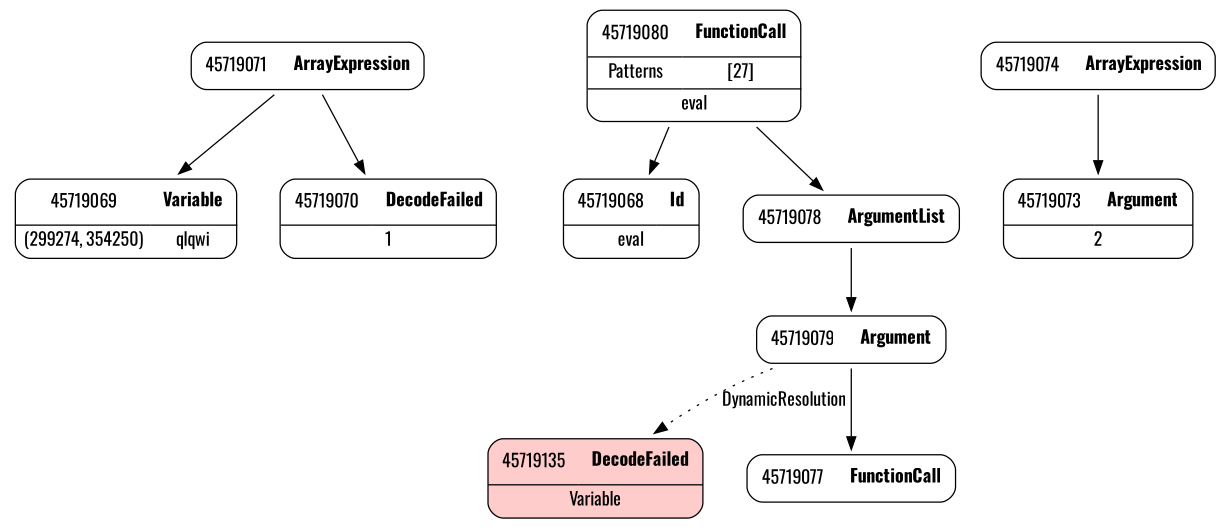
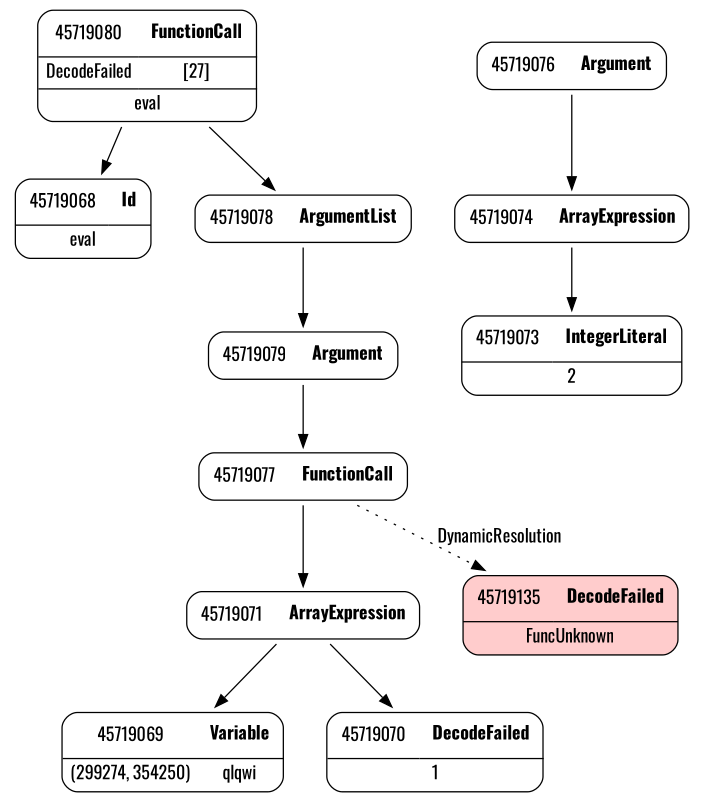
  digraph {
    fontname=Oswald
    node [fontname=Oswald shape=none]
    edge [fontname=Oswald weight=2]
    n1 [label=<<TABLE border='1' cellspacing='0' cellpadding='10' style='rounded' ><TR><TD border='0'>45719069</TD><TD border='0'><B>Variable</B></TD></TR><HR/><TR><TD border='0' cellpadding='5'>(299274, 354250)</TD><TD border='0' cellpadding='5'>qlqwi</TD></TR></TABLE>>]
    n2 [label=<<TABLE border='1' cellspacing='0' cellpadding='10' style='rounded' ><TR><TD border='0'>45719068</TD><TD border='0'><B>Id</B></TD></TR><HR/><TR><TD border='0' cellpadding='5' colspan='2'>eval</TD></TR></TABLE>>]
    n3 [label=<<TABLE border='1' cellspacing='0' cellpadding='10' style='rounded' ><TR><TD border='0'>45719071</TD><TD border='0'><B>ArrayExpression</B></TD></TR></TABLE>>]
    n4 [label=<<TABLE border='1' cellspacing='0' cellpadding='10' style='rounded' ><TR><TD border='0'>45719070</TD><TD border='0'><B>DecodeFailed</B></TD></TR><HR/><TR><TD border='0' cellpadding='5' colspan='2'>1</TD></TR></TABLE>>]
-   n5 [label=<<TABLE border='1' cellspacing='0' cellpadding='10' style='rounded' bgcolor='#FFCCCC' ><TR><TD border='0'>45719135</TD><TD border='0'><B>DecodeFailed</B></TD></TR><HR/><TR><TD border='0' cellpadding='5' colspan='2'>Variable</TD></TR></TABLE>>]
-   n6 [label=<<TABLE border='1' cellspacing='0' cellpadding='10' style='rounded' ><TR><TD border='0'>45719080</TD><TD border='0'><B>FunctionCall</B></TD></TR><HR/><TR><TD border='0' cellpadding='5'>Patterns</TD><TD border='0' cellpadding='5'>[27]</TD></TR><HR/><TR><TD border='0' cellpadding='5' colspan='2'>eval</TD></TR></TABLE>>]
+   n5 [label=<<TABLE border='1' cellspacing='0' cellpadding='10' style='rounded' bgcolor='#FFCCCC' ><TR><TD border='0'>45719135</TD><TD border='0'><B>DecodeFailed</B></TD></TR><HR/><TR><TD border='0' cellpadding='5' colspan='2'>FuncUnknown</TD></TR></TABLE>>]
+   n6 [label=<<TABLE border='1' cellspacing='0' cellpadding='10' style='rounded' ><TR><TD border='0'>45719080</TD><TD border='0'><B>FunctionCall</B></TD></TR><HR/><TR><TD border='0' cellpadding='5'>DecodeFailed</TD><TD border='0' cellpadding='5'>[27]</TD></TR><HR/><TR><TD border='0' cellpadding='5' colspan='2'>eval</TD></TR></TABLE>>]
    n7 [label=<<TABLE border='1' cellspacing='0' cellpadding='10' style='rounded' ><TR><TD border='0'>45719078</TD><TD border='0'><B>ArgumentList</B></TD></TR></TABLE>>]
    n8 [label=<<TABLE border='1' cellspacing='0' cellpadding='10' style='rounded' ><TR><TD border='0'>45719079</TD><TD border='0'><B>Argument</B></TD></TR></TABLE>>]
    n9 [label=<<TABLE border='1' cellspacing='0' cellpadding='10' style='rounded' ><TR><TD border='0'>45719077</TD><TD border='0'><B>FunctionCall</B></TD></TR></TABLE>>]
-   n10 [label=<<TABLE border='1' cellspacing='0' cellpadding='10' style='rounded' ><TR><TD border='0'>45719073</TD><TD border='0'><B>Argument</B></TD></TR><HR/><TR><TD border='0' cellpadding='5' colspan='2'>2</TD></TR></TABLE>>]
+   n10 [label=<<TABLE border='1' cellspacing='0' cellpadding='10' style='rounded' ><TR><TD border='0'>45719073</TD><TD border='0'><B>IntegerLiteral</B></TD></TR><HR/><TR><TD border='0' cellpadding='5' colspan='2'>2</TD></TR></TABLE>>]
+   n11 [label=<<TABLE border='1' cellspacing='0' cellpadding='10' style='rounded' ><TR><TD border='0'>45719076</TD><TD border='0'><B>Argument</B></TD></TR></TABLE>>]
    n12 [label=<<TABLE border='1' cellspacing='0' cellpadding='10' style='rounded' ><TR><TD border='0'>45719074</TD><TD border='0'><B>ArrayExpression</B></TD></TR></TABLE>>]
    n3 -> n1
    n3 -> n4
    n6 -> n2
    n6 -> n7
    n7 -> n8
-   n8 -> n5 [label=DynamicResolution style=dotted weight=""]
+   n9 -> n5 [label=DynamicResolution style=dotted weight=""]
    n8 -> n9
+   n9 -> n3
+   n11 -> n12
    n12 -> n10
  }
